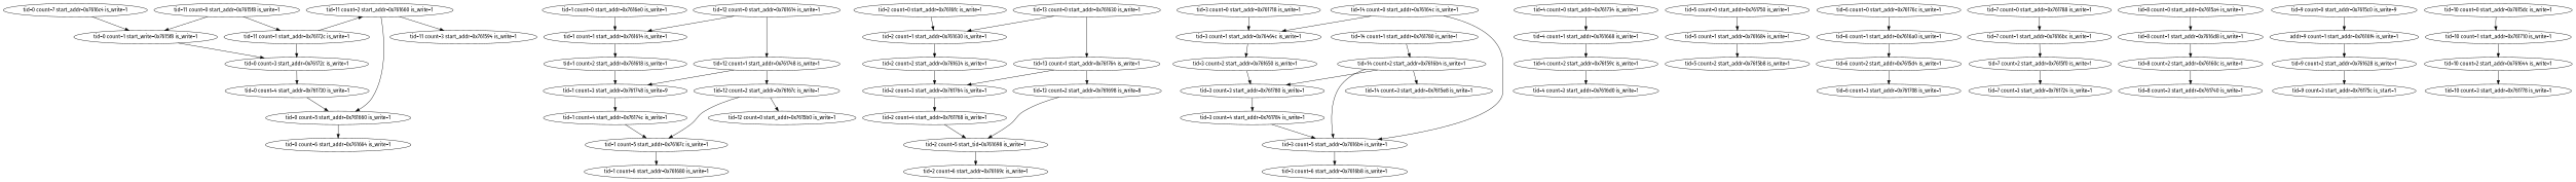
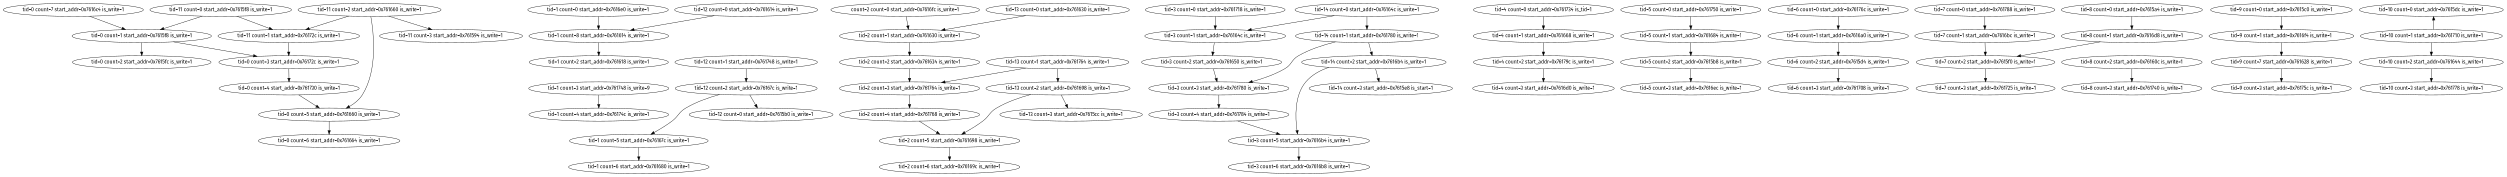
  digraph {
    fontname="Fira Sans"
    node [count=0 fontname="Fira Sans" is_write=1 start_addr="0x7615f8" tid=0]
    edge [fontname="Fira Sans"]
    n1 [label="tid=0 count=7 start_addr=0x7616c4 is_write=1" start_addr="0x7616c4"]
-   n2 [count=1 label="tid=0 count=1 start_write=0x7615f8 is_write=1"]
+   n2 [count=1 label="tid=0 count=1 start_addr=0x7615f8 is_write=1"]
+   n3 [count=2 label="tid=0 count=2 start_addr=0x7615fc is_write=1" start_addr="0x7615fc"]
    n4 [count=3 label="tid=0 count=3 start_addr=0x76172c is_write=1" start_addr="0x76172c"]
    n5 [count=4 label="tid=0 count=4 start_addr=0x761730 is_write=1" start_addr="0x761730"]
    n6 [count=5 label="tid=0 count=5 start_addr=0x761660 is_write=1" start_addr="0x761660"]
    n7 [count=6 label="tid=0 count=6 start_addr=0x761664 is_write=1" start_addr="0x761664"]
    n8 [label="tid=1 count=0 start_addr=0x7616e0 is_write=1" start_addr="0x7616e0" tid=1]
-   n9 [count=1 label="tid=1 count=1 start_addr=0x761614 is_write=1" start_addr="0x761614" tid=1]
+   n9 [count=1 label="tid=1 count=8 start_addr=0x761614 is_write=1" start_addr="0x761614" tid=1]
    n10 [count=2 label="tid=1 count=2 start_addr=0x761618 is_write=1" start_addr="0x761618" tid=1]
    n11 [count=3 label="tid=1 count=3 start_addr=0x761748 is_write=9" start_addr="0x761748" tid=1]
    n12 [count=4 label="tid=1 count=4 start_addr=0x76174c is_write=1" start_addr="0x76174c" tid=1]
    n13 [count=5 label="tid=1 count=5 start_addr=0x76167c is_write=1" start_addr="0x76167c" tid=1]
    n14 [count=6 label="tid=1 count=6 start_addr=0x761680 is_write=1" start_addr="0x761680" tid=1]
-   n15 [label="tid=2 count=0 start_addr=0x7616fc is_write=1" start_addr="0x7616fc" tid=2]
+   n15 [label="count=2 count=0 start_addr=0x7616fc is_write=1" start_addr="0x7616fc" tid=2]
    n16 [count=1 label="tid=2 count=1 start_addr=0x761630 is_write=1" start_addr="0x761630" tid=2]
    n17 [count=2 label="tid=2 count=2 start_addr=0x761634 is_write=1" start_addr="0x761634" tid=2]
    n18 [count=3 label="tid=2 count=3 start_addr=0x761764 is_write=1" start_addr="0x761764" tid=2]
    n19 [count=4 label="tid=2 count=4 start_addr=0x761768 is_write=1" start_addr="0x761768" tid=2]
-   n20 [count=5 label="tid=2 count=5 start_tid=0x761698 is_write=1" start_addr="0x761698" tid=2]
+   n20 [count=5 label="tid=2 count=5 start_addr=0x761698 is_write=1" start_addr="0x761698" tid=2]
    n21 [count=6 label="tid=2 count=6 start_addr=0x76169c is_write=1" start_addr="0x76169c" tid=2]
    n22 [label="tid=3 count=0 start_addr=0x761718 is_write=1" start_addr="0x761718" tid=3]
-   n23 [count=1 label="tid=3 count=1 start_addr=0x76464c is_write=1" start_addr="0x76164c" tid=3]
+   n23 [count=1 label="tid=3 count=1 start_addr=0x76164c is_write=1" start_addr="0x76164c" tid=3]
    n24 [count=2 label="tid=3 count=2 start_addr=0x761650 is_write=1" start_addr="0x761650" tid=3]
    n25 [count=3 label="tid=3 count=3 start_addr=0x761780 is_write=1" start_addr="0x761780" tid=3]
    n26 [count=4 label="tid=3 count=4 start_addr=0x761784 is_write=1" start_addr="0x761784" tid=3]
    n27 [count=5 label="tid=3 count=5 start_addr=0x7616b4 is_write=1" start_addr="0x7616b4" tid=3]
    n28 [count=6 label="tid=3 count=6 start_addr=0x7616b8 is_write=1" start_addr="0x7616b8" tid=3]
-   n29 [label="tid=4 count=0 start_addr=0x761734 is_write=1" start_addr="0x761734" tid=4]
+   n29 [label="tid=4 count=0 start_addr=0x761734 is_tid=1" start_addr="0x761734" tid=4]
    n30 [count=1 label="tid=4 count=1 start_addr=0x761668 is_write=1" start_addr="0x761668" tid=4]
-   n31 [count=2 label="tid=4 count=2 start_addr=0x76159c is_write=1" start_addr="0x76159c" tid=4]
+   n31 [count=2 label="tid=4 count=2 start_addr=0x76179c is_write=1" start_addr="0x76159c" tid=4]
    n32 [count=3 label="tid=4 count=3 start_addr=0x7616d0 is_write=1" start_addr="0x7616d0" tid=4]
    n33 [label="tid=5 count=0 start_addr=0x761750 is_write=1" start_addr="0x761750" tid=5]
    n34 [count=1 label="tid=5 count=1 start_addr=0x761684 is_write=1" start_addr="0x761684" tid=5]
    n35 [count=2 label="tid=5 count=2 start_addr=0x7615b8 is_write=1" start_addr="0x7615b8" tid=5]
+   n36 [count=3 label="tid=5 count=3 start_addr=0x7616ec is_write=1" start_addr="0x7616ec" tid=5]
    n37 [label="tid=6 count=0 start_addr=0x76176c is_write=1" start_addr="0x76176c" tid=6]
    n38 [count=1 label="tid=6 count=1 start_addr=0x7616a0 is_write=1" start_addr="0x7616a0" tid=6]
    n39 [count=2 label="tid=6 count=2 start_addr=0x7615d4 is_write=1" start_addr="0x7615d4" tid=6]
    n40 [count=3 label="tid=6 count=3 start_addr=0x761708 is_write=1" start_addr="0x761708" tid=6]
    n41 [label="tid=7 count=0 start_addr=0x761788 is_write=1" start_addr="0x761788" tid=7]
    n42 [count=1 label="tid=7 count=1 start_addr=0x7616bc is_write=1" start_addr="0x7616bc" tid=7]
    n43 [count=2 label="tid=7 count=2 start_addr=0x7615f0 is_write=1" start_addr="0x7615f0" tid=7]
-   n44 [count=3 label="tid=7 count=3 start_addr=0x761724 is_write=1" start_addr="0x761724" tid=7]
+   n44 [count=3 label="tid=7 count=3 start_addr=0x761725 is_write=1" start_addr="0x761724" tid=7]
    n45 [label="tid=8 count=0 start_addr=0x7615a4 is_write=1" start_addr="0x7615a4" tid=8]
    n46 [count=1 label="tid=8 count=1 start_addr=0x7616d8 is_write=1" start_addr="0x7616d8" tid=8]
    n47 [count=2 label="tid=8 count=2 start_addr=0x76160c is_write=1" start_addr="0x76160c" tid=8]
    n48 [count=3 label="tid=8 count=3 start_addr=0x761740 is_write=1" start_addr="0x761740" tid=8]
-   n49 [label="tid=9 count=0 start_addr=0x7615c0 is_write=9" start_addr="0x7615c0" tid=9]
-   n50 [count=1 label="addr=9 count=1 start_addr=0x7616f4 is_write=1" start_addr="0x7616f4" tid=9]
-   n51 [count=2 label="tid=9 count=2 start_addr=0x761628 is_write=1" start_addr="0x761628" tid=9]
-   n52 [count=3 label="tid=9 count=3 start_addr=0x76175c is_start=1" start_addr="0x76175c" tid=9]
+   n49 [label="tid=9 count=0 start_addr=0x7615c0 is_write=1" start_addr="0x7615c0" tid=9]
+   n50 [count=1 label="tid=9 count=1 start_addr=0x7616f4 is_write=1" start_addr="0x7616f4" tid=9]
+   n51 [count=2 label="tid=9 count=7 start_addr=0x761628 is_write=1" start_addr="0x761628" tid=9]
+   n52 [count=3 label="tid=9 count=3 start_addr=0x76175c is_write=1" start_addr="0x76175c" tid=9]
    n53 [label="tid=10 count=0 start_addr=0x7615dc is_write=1" start_addr="0x7615dc" tid=10]
    n54 [count=1 label="tid=10 count=1 start_addr=0x761710 is_write=1" start_addr="0x761710" tid=10]
    n55 [count=2 label="tid=10 count=2 start_addr=0x761644 is_write=1" start_addr="0x761644" tid=10]
    n56 [count=3 label="tid=10 count=3 start_addr=0x761778 is_write=1" start_addr="0x761778" tid=10]
    n57 [label="tid=11 count=0 start_addr=0x7615f8 is_write=1" tid=11]
    n58 [count=1 label="tid=11 count=1 start_addr=0x76172c is_write=1" start_addr="0x76172c" tid=11]
    n59 [count=2 label="tid=11 count=2 start_addr=0x761660 is_write=1" start_addr="0x761660" tid=11]
    n60 [count=3 label="tid=11 count=3 start_addr=0x761594 is_write=1" start_addr="0x761594" tid=11]
    n61 [label="tid=12 count=0 start_addr=0x761614 is_write=1" start_addr="0x761614" tid=12]
    n62 [count=1 label="tid=12 count=1 start_addr=0x761748 is_write=1" start_addr="0x761748" tid=12]
    n63 [count=2 label="tid=12 count=2 start_addr=0x76167c is_write=1" start_addr="0x76167c" tid=12]
    n64 [count=3 label="tid=12 count=0 start_addr=0x7615b0 is_write=1" start_addr="0x7615b0" tid=12]
    n65 [label="tid=13 count=0 start_addr=0x761630 is_write=1" start_addr="0x761630" tid=13]
    n66 [count=1 label="tid=13 count=1 start_addr=0x761764 is_write=1" start_addr="0x761764" tid=13]
-   n67 [count=2 label="tid=13 count=2 start_addr=0x761698 is_write=8" start_addr="0x761698" tid=13]
+   n67 [count=2 label="tid=13 count=2 start_addr=0x761698 is_write=1" start_addr="0x761698" tid=13]
+   n68 [count=3 label="tid=13 count=3 start_addr=0x7615cc is_write=1" start_addr="0x7615cc" tid=13]
    n69 [label="tid=14 count=0 start_addr=0x76164c is_write=1" start_addr="0x76164c" tid=14]
    n70 [count=1 label="tid=14 count=1 start_addr=0x761780 is_write=1" start_addr="0x761780" tid=14]
    n71 [count=2 label="tid=14 count=2 start_addr=0x7616b4 is_write=1" start_addr="0x7616b4" tid=14]
-   n72 [count=3 label="tid=14 count=3 start_addr=0x7615e8 is_write=1" start_addr="0x7615e8" tid=14]
+   n72 [count=3 label="tid=14 count=3 start_addr=0x7615e8 is_start=1" start_addr="0x7615e8" tid=14]
    n1 -> n2
+   n2 -> n3
    n2 -> n4
    n4 -> n5
    n5 -> n6
    n6 -> n7
    n8 -> n9
    n9 -> n10
-   n10 -> n11
    n11 -> n12
-   n12 -> n13
    n13 -> n14
    n15 -> n16
    n16 -> n17
    n17 -> n18
    n18 -> n19
    n19 -> n20
    n20 -> n21
    n22 -> n23
    n23 -> n24
    n24 -> n25
    n25 -> n26
    n26 -> n27
    n27 -> n28
    n29 -> n30
    n30 -> n31
    n31 -> n32
    n33 -> n34
    n34 -> n35
+   n35 -> n36
    n37 -> n38
    n38 -> n39
    n39 -> n40
    n41 -> n42
    n42 -> n43
    n43 -> n44
    n45 -> n46
-   n46 -> n47
+   n46 -> n43
    n47 -> n48
    n49 -> n50
    n50 -> n51
    n51 -> n52
-   n53 -> n54
+   n54 -> n53
    n54 -> n55
    n55 -> n56
    n57 -> n2
    n57 -> n58
    n58 -> n4
-   n58 -> n59
+   n59 -> n58
    n59 -> n6
    n59 -> n60
    n61 -> n9
-   n61 -> n62
-   n62 -> n11
    n62 -> n63
    n63 -> n13
    n63 -> n64
    n65 -> n16
-   n65 -> n66
    n66 -> n18
    n66 -> n67
    n67 -> n20
+   n67 -> n68
    n69 -> n23
-   n69 -> n27
-   n71 -> n25
+   n69 -> n70
+   n70 -> n25
    n70 -> n71
    n71 -> n27
    n71 -> n72
  }
